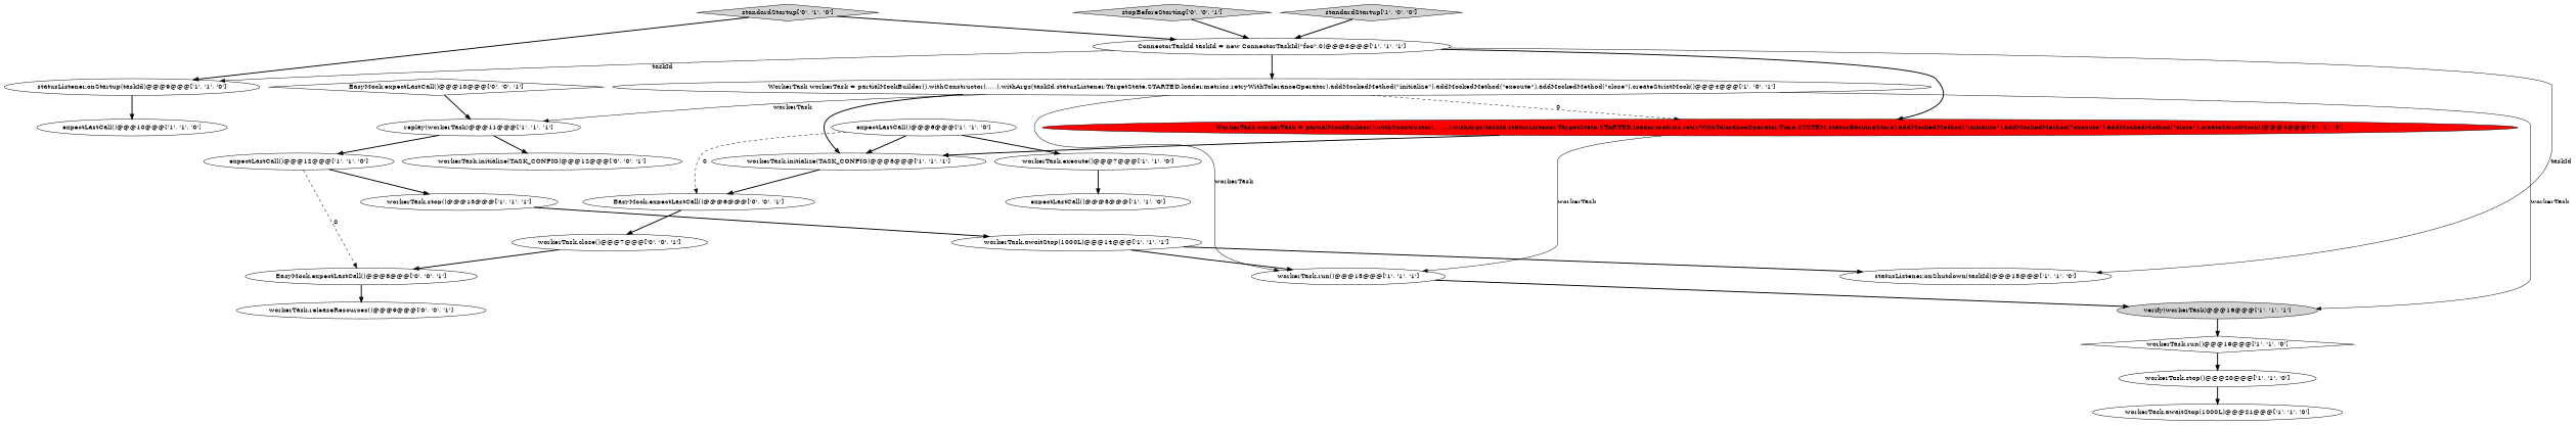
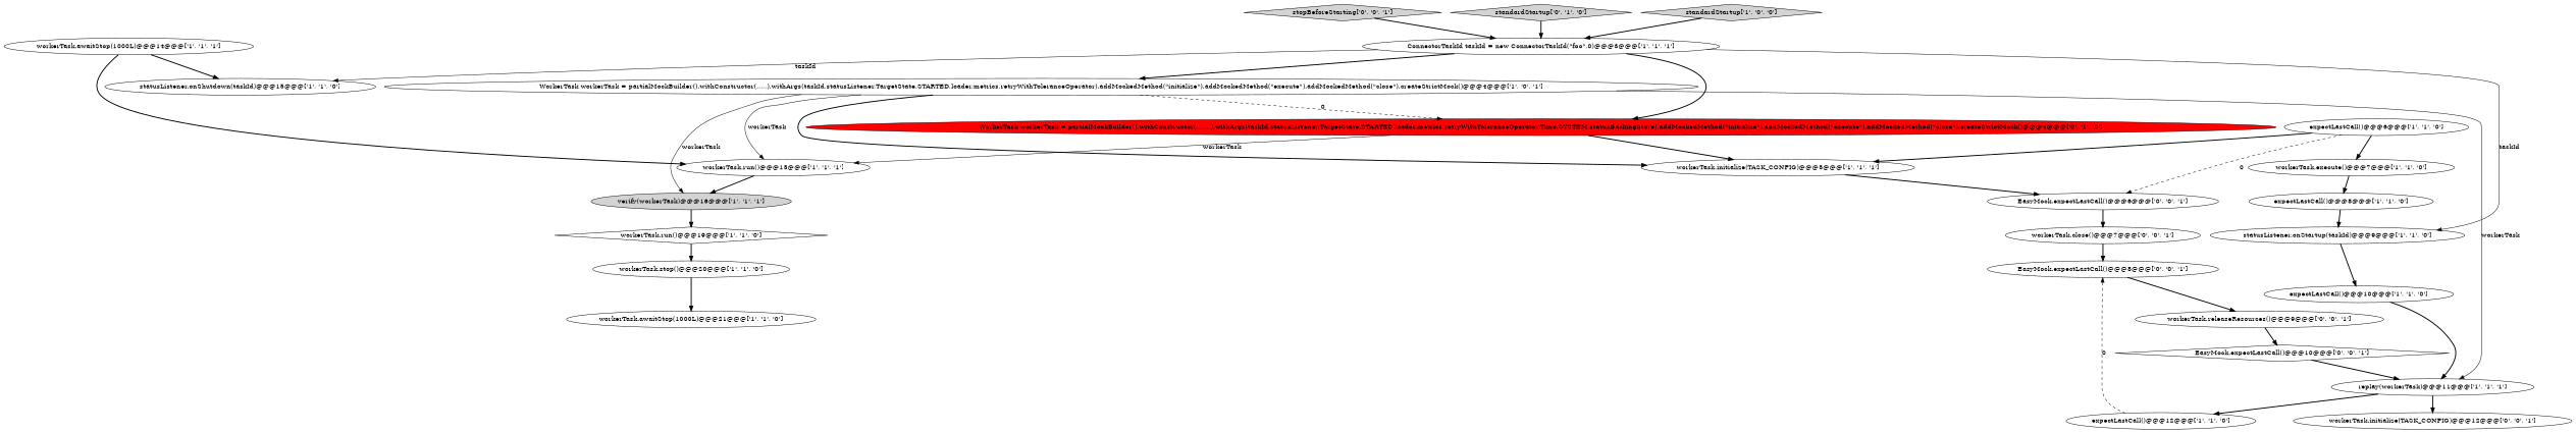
  digraph {
    node [fillcolor=white shape=ellipse style=filled]
    edge [style=bold]
    n1 [label="workerTask.awaitStop(1000L)@@@21@@@['1', '1', '0']"]
    n2 [label="ConnectorTaskId taskId = new ConnectorTaskId(\"foo\",0)@@@3@@@['1', '1', '1']"]
    n3 [fillcolor=red label="WorkerTask workerTask = partialMockBuilder().withConstructor(,,,,,,,).withArgs(taskId,statusListener,TargetState.STARTED,loader,metrics,retryWithToleranceOperator,Time.SYSTEM,statusBackingStore).addMockedMethod(\"initialize\").addMockedMethod(\"execute\").addMockedMethod(\"close\").createStrictMock()@@@4@@@['0', '1', '0']"]
    n4 [label="statusListener.onShutdown(taskId)@@@15@@@['1', '1', '0']"]
    n5 [label="WorkerTask workerTask = partialMockBuilder().withConstructor(,,,,,).withArgs(taskId,statusListener,TargetState.STARTED,loader,metrics,retryWithToleranceOperator).addMockedMethod(\"initialize\").addMockedMethod(\"execute\").addMockedMethod(\"close\").createStrictMock()@@@4@@@['1', '0', '1']"]
    n6 [label="statusListener.onStartup(taskId)@@@9@@@['1', '1', '0']"]
    n7 [label="workerTask.initialize(TASK_CONFIG)@@@5@@@['1', '1', '1']"]
    n8 [label="workerTask.run()@@@15@@@['1', '1', '1']"]
    n9 [label="replay(workerTask)@@@11@@@['1', '1', '1']"]
    n10 [fillcolor=lightgray label="verify(workerTask)@@@16@@@['1', '1', '1']"]
    n11 [label="expectLastCall()@@@10@@@['1', '1', '0']"]
    n12 [label="EasyMock.expectLastCall()@@@6@@@['0', '0', '1']"]
    n13 [label="expectLastCall()@@@6@@@['1', '1', '0']"]
    n14 [label="workerTask.execute()@@@7@@@['1', '1', '0']"]
    n15 [label="workerTask.close()@@@7@@@['0', '0', '1']"]
    n16 [label="expectLastCall()@@@8@@@['1', '1', '0']"]
    n17 [label="workerTask.run()@@@19@@@['1', '1', '0']" shape=diamond]
    n18 [label="workerTask.stop()@@@20@@@['1', '1', '0']"]
    n19 [label="workerTask.awaitStop(1000L)@@@14@@@['1', '1', '1']"]
    n20 [fillcolor=lightgray label="stopBeforeStarting['0', '0', '1']" shape=diamond]
    n21 [label="EasyMock.expectLastCall()@@@10@@@['0', '0', '1']" shape=diamond]
    n22 [label="workerTask.initialize(TASK_CONFIG)@@@12@@@['0', '0', '1']"]
    n23 [label="expectLastCall()@@@12@@@['1', '1', '0']"]
    n24 [label="EasyMock.expectLastCall()@@@8@@@['0', '0', '1']"]
-   n25 [label="workerTask.stop()@@@13@@@['1', '1', '1']"]
    n26 [label="workerTask.releaseResources()@@@9@@@['0', '0', '1']"]
    n27 [fillcolor=lightgray label="standardStartup['0', '1', '0']" shape=diamond]
    n28 [fillcolor=lightgray label="standardStartup['1', '0', '0']" shape=diamond]
    n2 -> n3
    n2 -> n4 [label=taskId style=solid]
    n2 -> n5
    n2 -> n6 [label=taskId style=solid]
    n3 -> n7
    n3 -> n8 [label=workerTask style=solid]
    n5 -> n3 [label=0 style=dashed]
    n5 -> n7
    n5 -> n8 [label=workerTask style=solid]
    n5 -> n9 [label=workerTask style=solid]
    n5 -> n10 [label=workerTask style=solid]
    n6 -> n11
    n7 -> n12
    n8 -> n10
    n9 -> n22
    n9 -> n23
    n10 -> n17
+   n11 -> n9
    n12 -> n15
    n13 -> n7
    n13 -> n12 [label=0 style=dashed]
    n13 -> n14
    n14 -> n16
    n15 -> n24
-   n27 -> n6
+   n16 -> n6
    n17 -> n18
    n18 -> n1
    n19 -> n4
    n19 -> n8
    n20 -> n2
    n21 -> n9
    n23 -> n24 [label=0 style=dashed]
-   n23 -> n25
    n24 -> n26
-   n25 -> n19
+   n26 -> n21
    n27 -> n2
    n28 -> n2
  }
